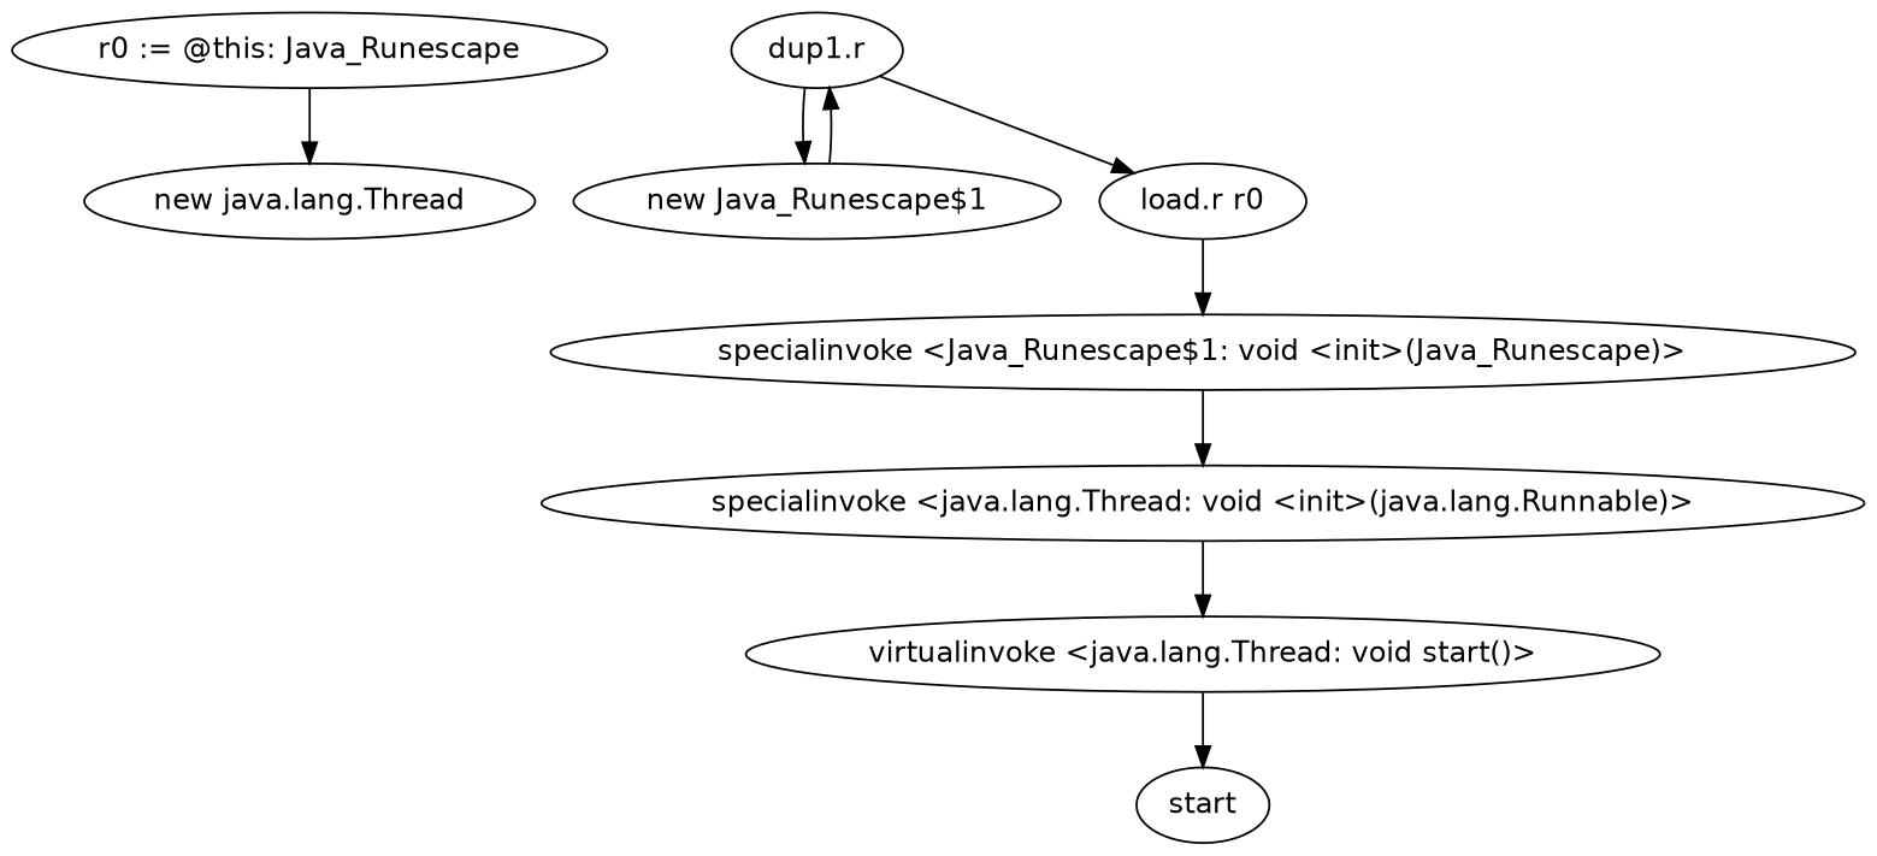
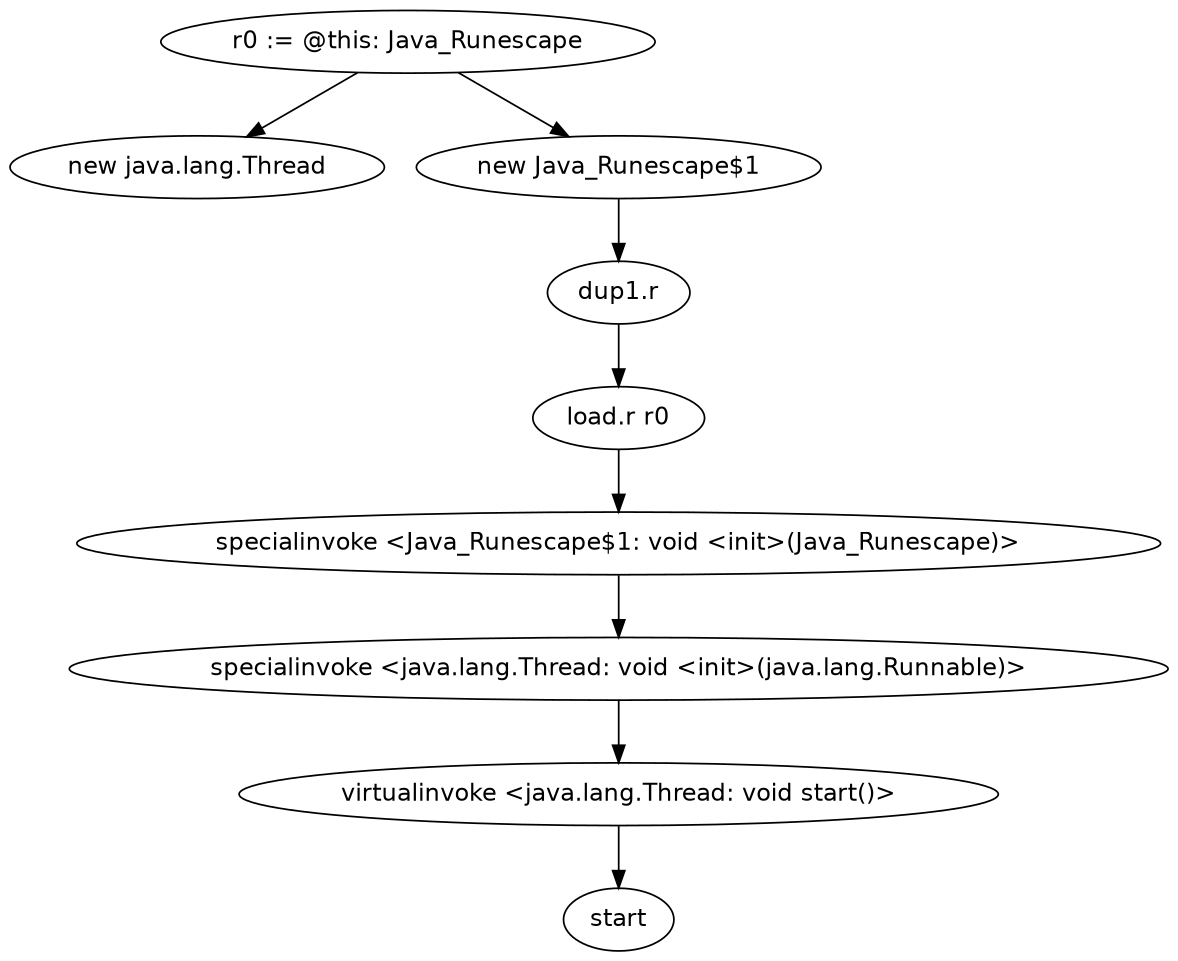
  digraph {
    fontname="DejaVu Sans"
    node [fontname="DejaVu Sans"]
    edge [fontname="DejaVu Sans"]
    "r0 := @this: Java_Runescape"
    "new java.lang.Thread"
    "dup1.r"
    "new Java_Runescape$1"
    "load.r r0"
    "specialinvoke <Java_Runescape$1: void <init>(Java_Runescape)>"
    "specialinvoke <java.lang.Thread: void <init>(java.lang.Runnable)>"
    "virtualinvoke <java.lang.Thread: void start()>"
    n9 [label=start]
    "r0 := @this: Java_Runescape" -> "new java.lang.Thread"
-   "dup1.r" -> "new Java_Runescape$1"
+   "r0 := @this: Java_Runescape" -> "new Java_Runescape$1"
    "dup1.r" -> "load.r r0"
    "new Java_Runescape$1" -> "dup1.r"
    "load.r r0" -> "specialinvoke <Java_Runescape$1: void <init>(Java_Runescape)>"
    "specialinvoke <Java_Runescape$1: void <init>(Java_Runescape)>" -> "specialinvoke <java.lang.Thread: void <init>(java.lang.Runnable)>"
    "specialinvoke <java.lang.Thread: void <init>(java.lang.Runnable)>" -> "virtualinvoke <java.lang.Thread: void start()>"
    "virtualinvoke <java.lang.Thread: void start()>" -> n9
  }
